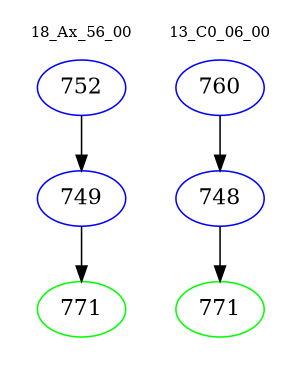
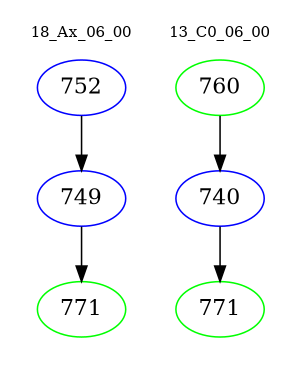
  digraph {
    node [color=blue]
    edge [color=black]
    n1 [label=752]
    n2 [label=749]
    n3 [color=green label=771]
-   n4 [label=760]
-   n5 [label=748]
+   n4 [color=green label=760]
+   n5 [label=740]
    n6 [color=green label=771]
    subgraph cluster_1 {
      color=white
      fontsize=10
-     label="18_Ax_56_00"
+     label="18_Ax_06_00"
      n1
      n2
      n3
    }
    subgraph cluster_2 {
      color=white
      fontsize=10
      label="13_C0_06_00"
      n4
      n5
      n6
    }
    n1 -> n2
    n2 -> n3
    n4 -> n5
    n5 -> n6
  }
